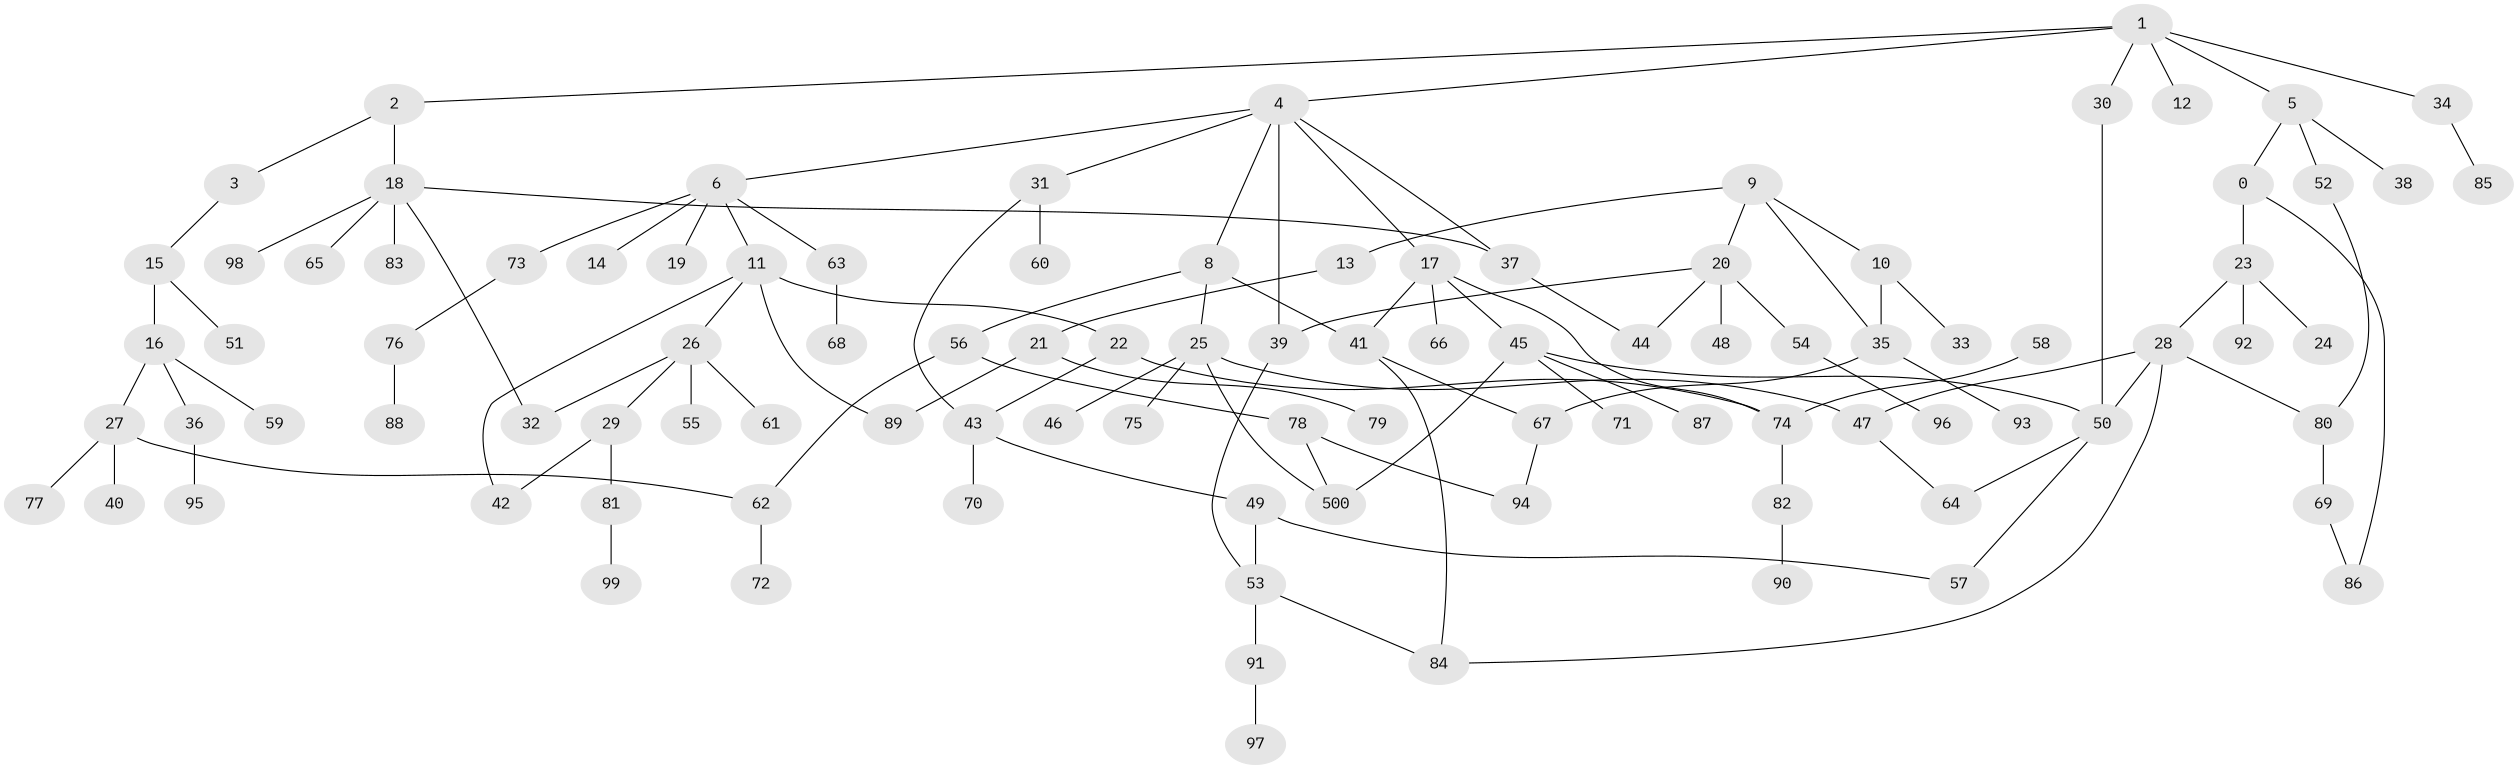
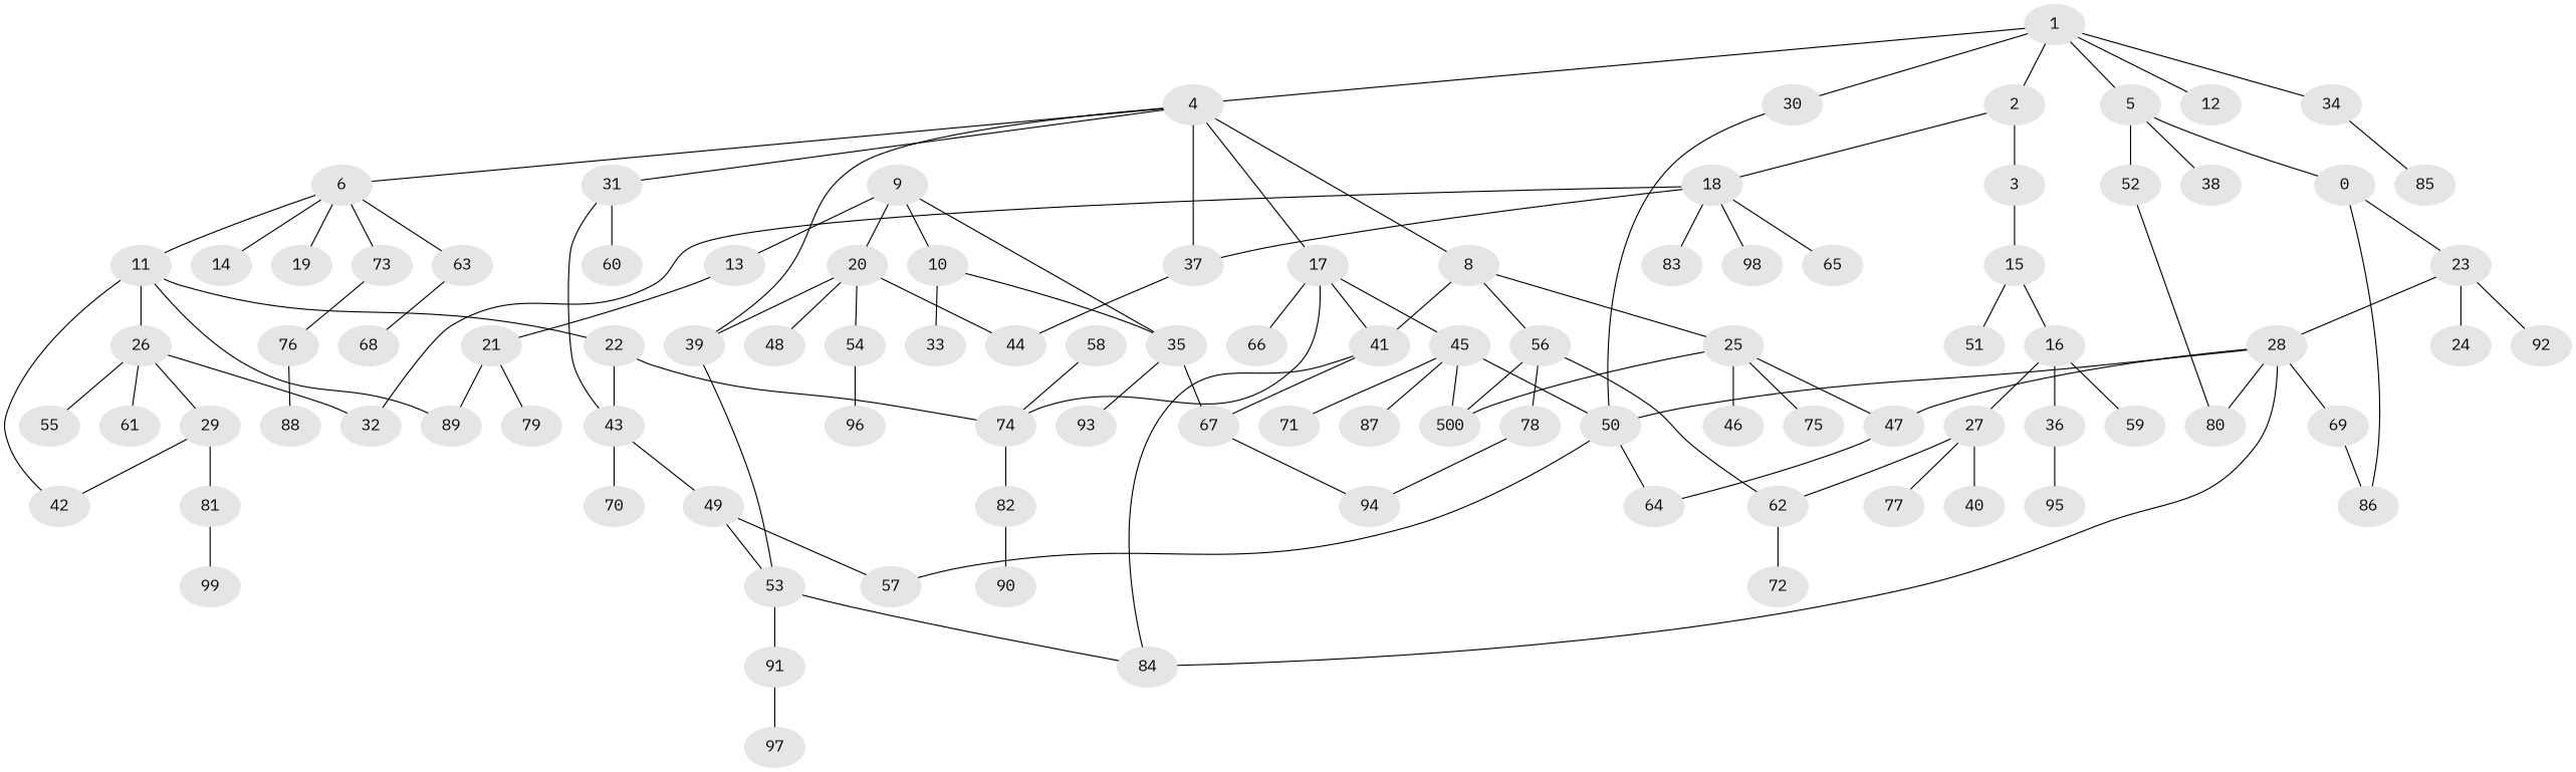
  graph {
    fontname="IBM Plex Mono"
    node [color=gray90 fontname="IBM Plex Mono" style=filled]
    edge [fontname="IBM Plex Mono"]
    1
    2
    4
    5
    12
    30
    34
    3
    18
    6
    8
    17
    31
    37
    39
    n16 [label=0]
    38
    52
    50
    85
    15
    32
    65
    83
    98
    16
    51
    58
    74
    11
    14
    19
    63
    73
    25
    41
    56
    45
    66
    43
    60
    44
    53
    23
    86
    9
    10
    13
    20
    35
    80
    22
    26
    42
    89
    68
    76
    24
    28
    92
    46
    47
    75
    n64 [label=500]
    84
    67
    62
    78
    33
    21
    48
    54
    93
    29
    55
    61
    79
    27
    36
    59
    40
    77
    95
    71
    87
    82
    96
    49
    70
    69
    64
    81
    72
    57
    99
    94
    91
    97
    88
    90
    1 -- 2
    1 -- 4
    1 -- 5
    1 -- 12
    1 -- 30
    1 -- 34
    2 -- 3
    2 -- 18
    4 -- 6
    4 -- 8
    4 -- 17
    4 -- 31
    4 -- 37
    4 -- 39
    5 -- n16
    5 -- 38
    5 -- 52
    30 -- 50
    34 -- 85
    3 -- 15
    18 -- 37
    18 -- 32
    18 -- 65
    18 -- 83
    18 -- 98
    6 -- 11
    6 -- 14
    6 -- 19
    6 -- 63
    6 -- 73
    8 -- 25
    8 -- 41
    8 -- 56
    17 -- 74
    17 -- 41
    17 -- 45
    17 -- 66
    31 -- 43
    31 -- 60
    37 -- 44
    39 -- 53
    n16 -- 23
    n16 -- 86
    52 -- 80
    50 -- 64
    50 -- 57
    15 -- 16
    15 -- 51
    16 -- 27
    16 -- 36
    16 -- 59
    58 -- 74
    74 -- 82
    11 -- 22
    11 -- 26
    11 -- 42
    11 -- 89
    63 -- 68
    73 -- 76
    25 -- 46
    25 -- 47
    25 -- 75
    25 -- n64
    41 -- 84
    41 -- 67
    56 -- 62
    56 -- 78
    45 -- 50
    45 -- n64
    45 -- 71
    45 -- 87
    43 -- 49
    43 -- 70
    53 -- 84
    53 -- 91
    23 -- 24
    23 -- 28
    23 -- 92
    9 -- 10
    9 -- 13
    9 -- 20
    9 -- 35
    10 -- 35
    10 -- 33
    13 -- 21
    20 -- 39
    20 -- 44
    20 -- 48
    20 -- 54
    35 -- 67
    35 -- 93
    22 -- 74
    22 -- 43
    26 -- 32
    26 -- 29
    26 -- 55
    26 -- 61
    76 -- 88
    28 -- 50
    28 -- 80
    28 -- 47
    28 -- 84
-   80 -- 69
+   28 -- 69
    47 -- 64
    67 -- 94
    62 -- 72
-   78 -- n64
+   56 -- n64
    78 -- 94
    21 -- 89
    21 -- 79
    54 -- 96
    29 -- 42
    29 -- 81
    27 -- 62
    27 -- 40
    27 -- 77
    36 -- 95
    82 -- 90
    49 -- 53
    49 -- 57
    69 -- 86
    81 -- 99
    91 -- 97
  }
